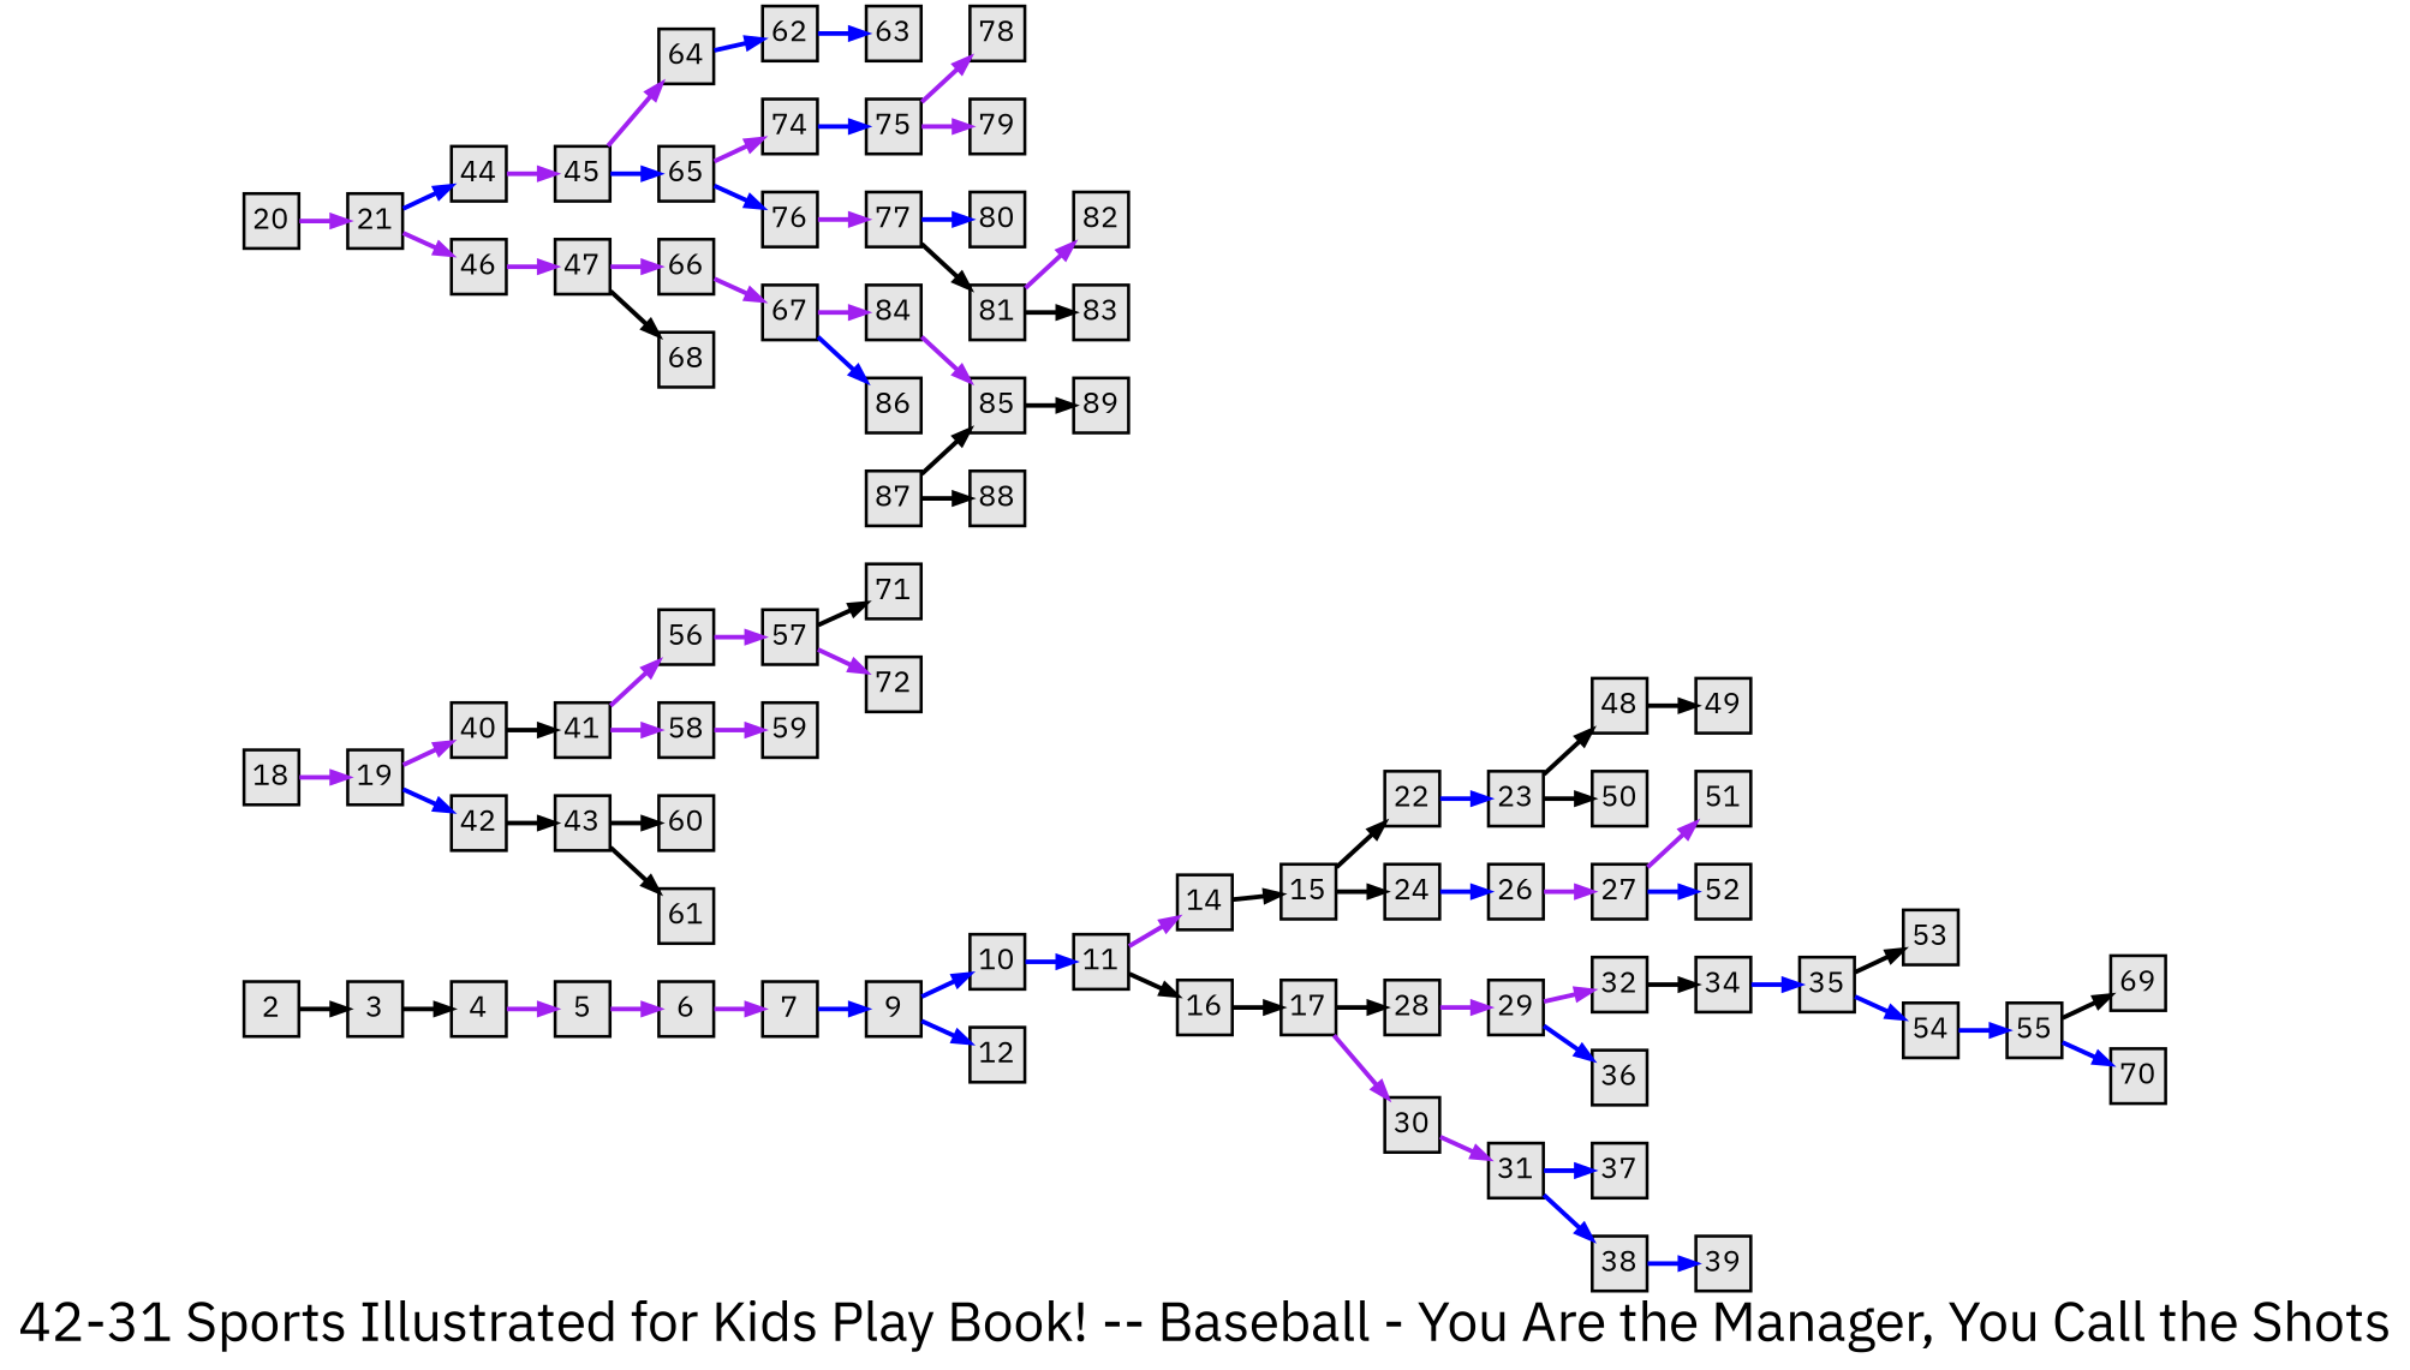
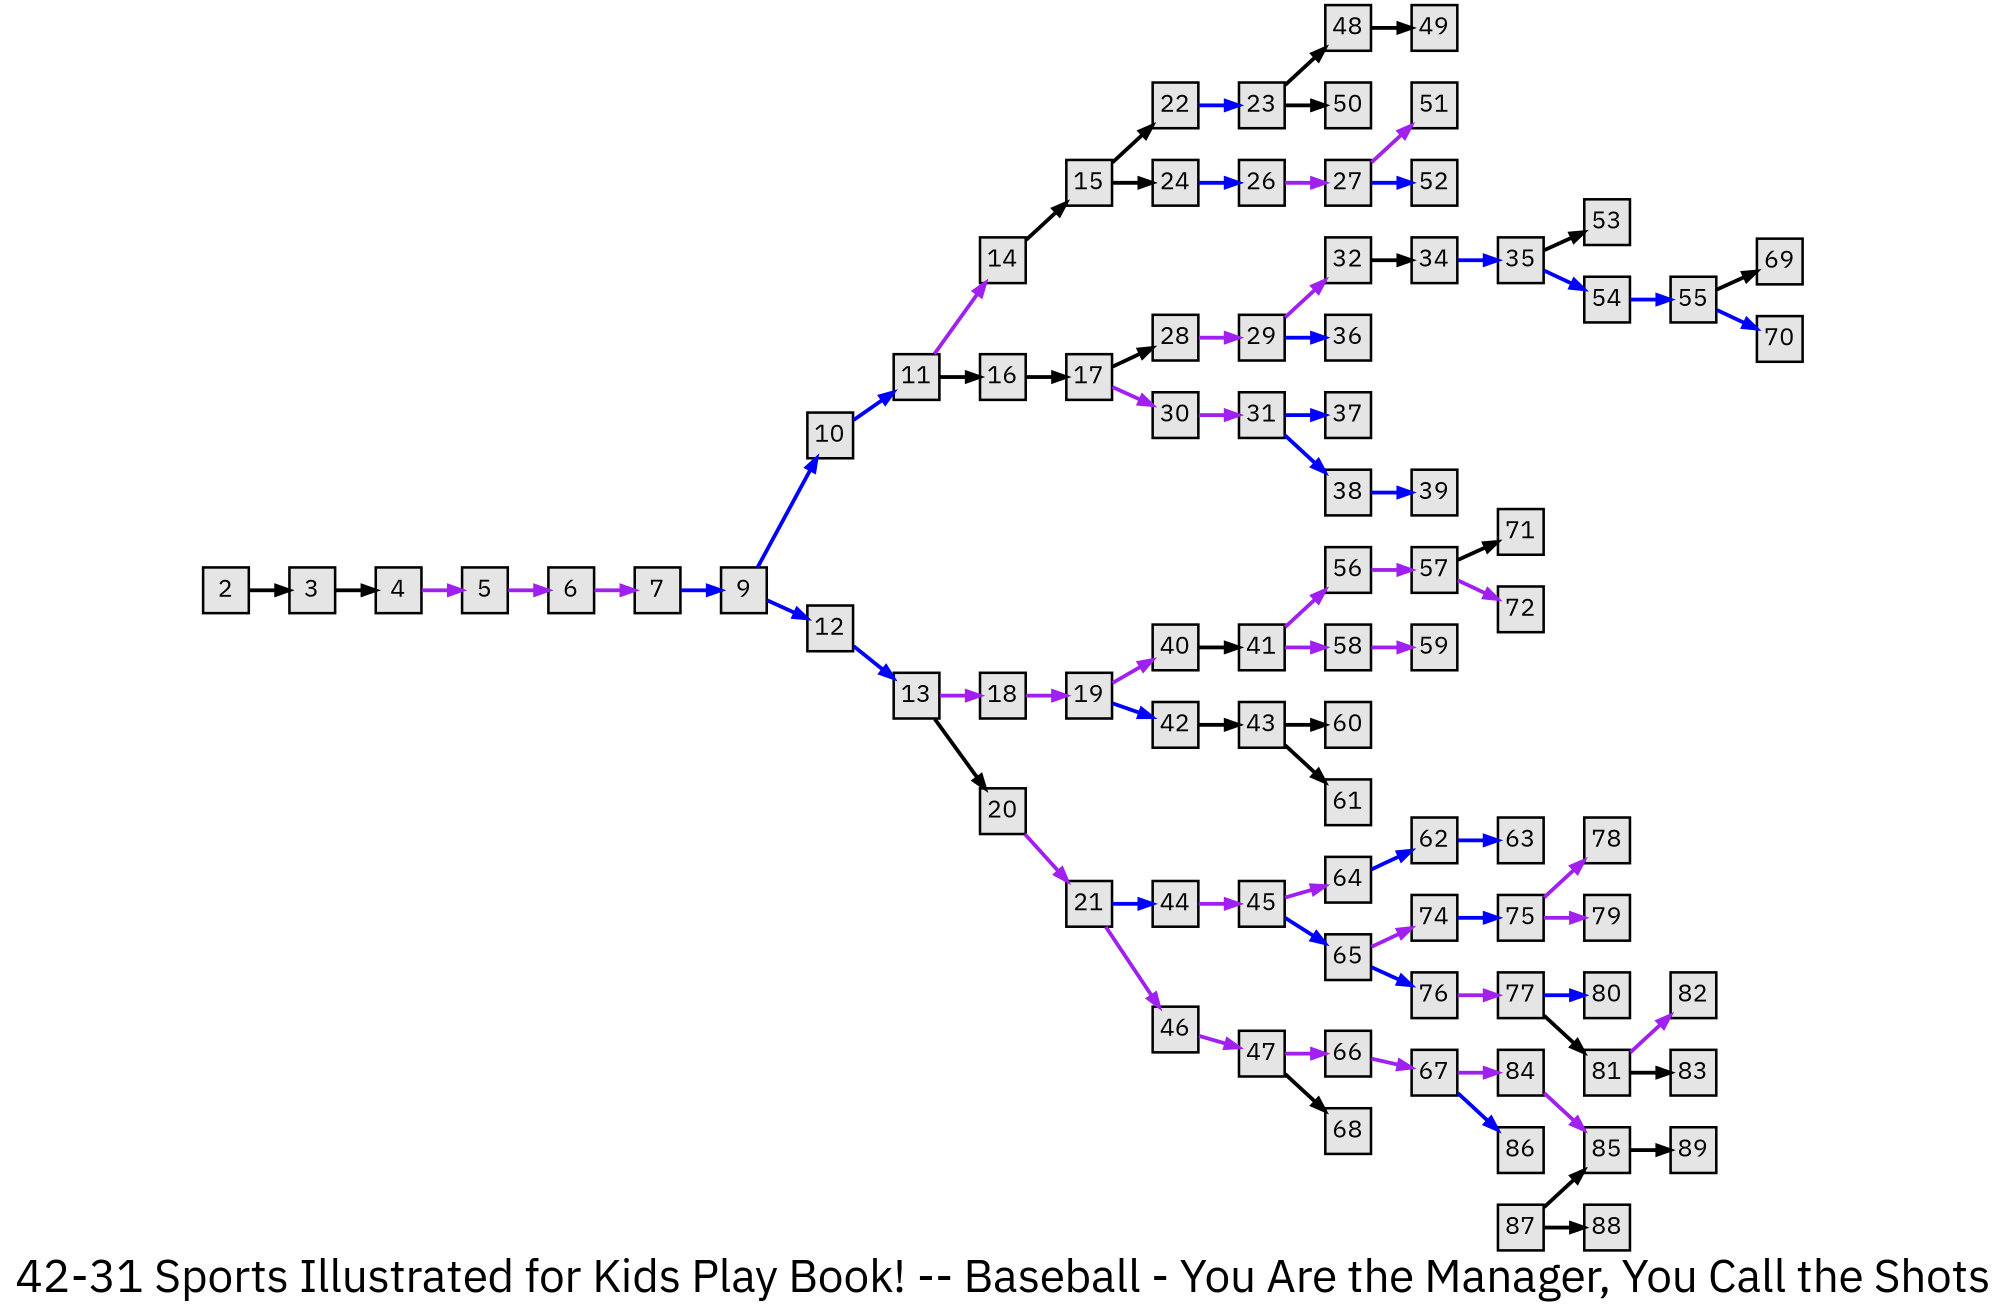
  digraph {
    fontname="IBM Plex Sans"
    fontsize=36
    label="42-31 Sports Illustrated for Kids Play Book! -- Baseball - You Are the Manager, You Call the Shots"
    nodesep=0.35
    ordering=out
    rankdir=LR
    ranksep=0.45
    node [fillcolor=grey90 fixedsize=true fontname="IBM Plex Sans" fontsize=20 labelfloat=true margin="0,0" penwidth=2 regular=true shape=rect style=filled]
    edge [color=purple fontname="IBM Plex Sans" fontsize=12 labelfloat=true penwidth=3]
    2
    3
    4
    5
    6
    7
    9
    10
    12
    11
+   13
    14
    16
    18
    20
    15
    17
    22
    24
    28
    30
    19
    21
    40
    42
    44
    46
    23
    26
    48
    50
    27
    29
    31
    32
    36
    37
    38
    41
    43
    56
    58
    60
    61
    45
    47
    64
    65
    66
    68
    49
    51
    52
    34
    35
    39
    53
    54
    55
    69
    70
    57
    59
    71
    72
    62
    63
    74
    76
    75
    77
    67
    84
    86
    78
    79
    80
    81
    85
    89
    82
    83
    87
    88
    2 -> 3 [color=black]
    3 -> 4 [color=black]
    4 -> 5
    5 -> 6
    6 -> 7
    7 -> 9 [color=blue]
    9 -> 10 [color=blue]
    9 -> 12 [color=blue]
    10 -> 11 [color=blue]
+   12 -> 13 [color=blue]
    11 -> 14
    11 -> 16 [color=black]
+   13 -> 18
+   13 -> 20 [color=black]
    14 -> 15 [color=black]
    16 -> 17 [color=black]
    18 -> 19
    20 -> 21
    15 -> 22 [color=black]
    15 -> 24 [color=black]
    17 -> 28 [color=black]
    17 -> 30
    22 -> 23 [color=blue]
    24 -> 26 [color=blue]
    28 -> 29
    30 -> 31
    19 -> 40
    19 -> 42 [color=blue]
    21 -> 44 [color=blue]
    21 -> 46
    40 -> 41 [color=black]
    42 -> 43 [color=black]
    44 -> 45
    46 -> 47
    23 -> 48 [color=black]
    23 -> 50 [color=black]
    26 -> 27
    48 -> 49 [color=black]
    27 -> 51
    27 -> 52 [color=blue]
    29 -> 32
    29 -> 36 [color=blue]
    31 -> 37 [color=blue]
    31 -> 38 [color=blue]
    32 -> 34 [color=black]
    38 -> 39 [color=blue]
    41 -> 56
    41 -> 58
    43 -> 60 [color=black]
    43 -> 61 [color=black]
    56 -> 57
    58 -> 59
    45 -> 64
    45 -> 65 [color=blue]
    47 -> 66
    47 -> 68 [color=black]
    64 -> 62 [color=blue]
    65 -> 74
    65 -> 76 [color=blue]
    66 -> 67
    34 -> 35 [color=blue]
    35 -> 53 [color=black]
    35 -> 54 [color=blue]
    54 -> 55 [color=blue]
    55 -> 69 [color=black]
    55 -> 70 [color=blue]
    57 -> 71 [color=black]
    57 -> 72
    62 -> 63 [color=blue]
    74 -> 75 [color=blue]
    76 -> 77
    75 -> 78
    75 -> 79
    77 -> 80 [color=blue]
    77 -> 81 [color=black]
    67 -> 84
    67 -> 86 [color=blue]
    84 -> 85
    81 -> 82
    81 -> 83 [color=black]
    85 -> 89 [color=black]
    87 -> 85 [color=black]
    87 -> 88 [color=black]
  }
